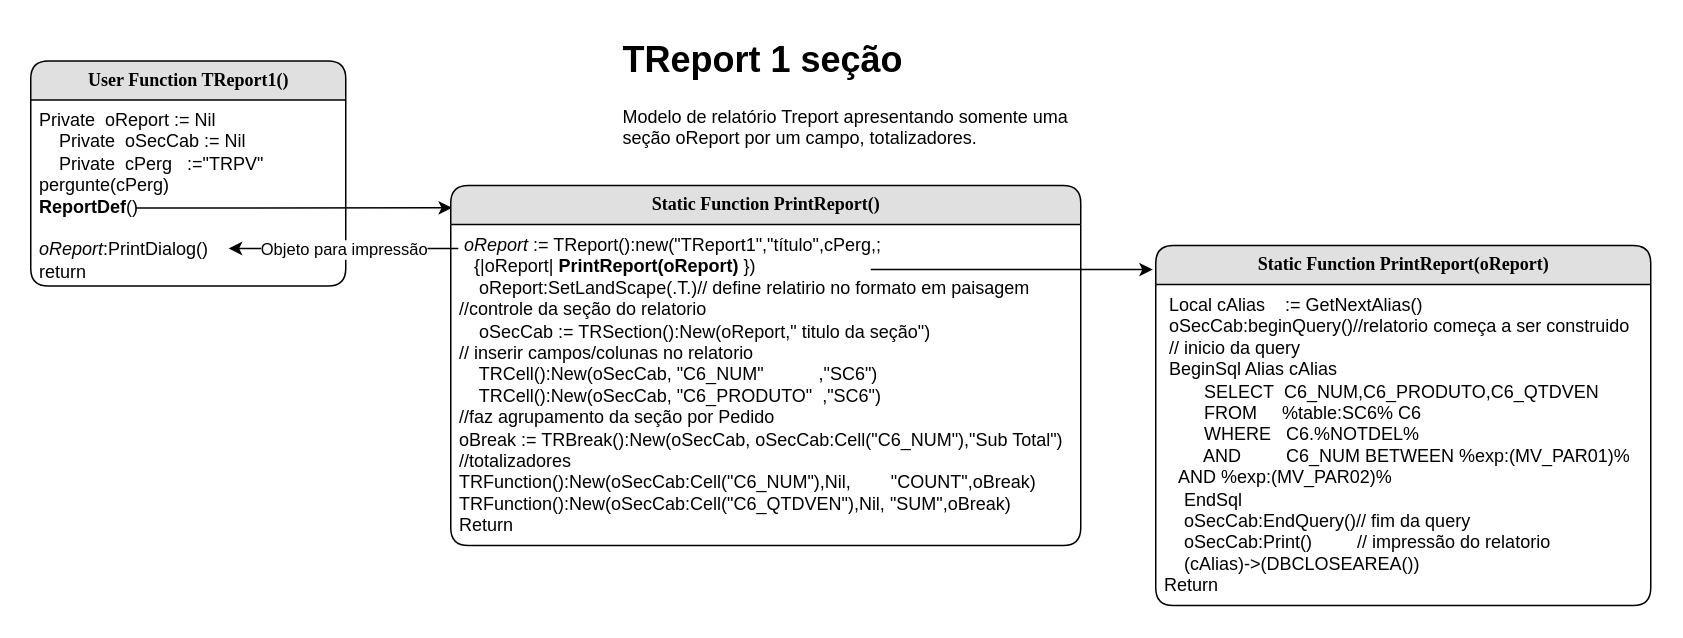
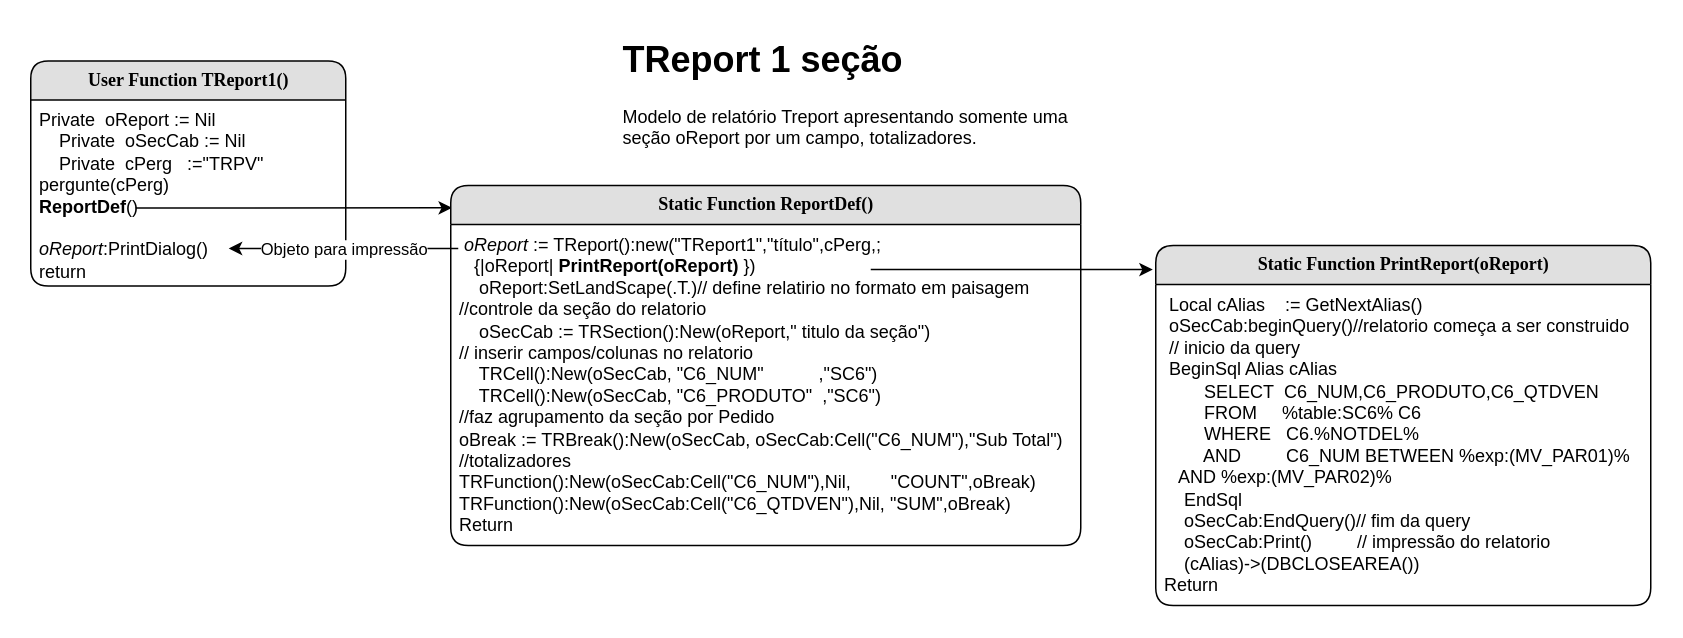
  <mxCell id="0" />
  <mxCell id="1" parent="0" />
  <mxCell id="2" value="&lt;b&gt;User Function TReport1()&lt;/b&gt;" style="swimlane;html=1;fontStyle=0;childLayout=stackLayout;horizontal=1;startSize=26;fillColor=#e0e0e0;horizontalStack=0;resizeParent=1;resizeLast=0;collapsible=1;marginBottom=0;swimlaneFillColor=#ffffff;align=center;rounded=1;shadow=0;comic=0;labelBackgroundColor=none;strokeWidth=1;fontFamily=Verdana;fontSize=12" parent="1" vertex="1"><mxGeometry x="20" y="40" width="210" height="150" as="geometry" /></mxCell>
  <mxCell id="3" value="&lt;div&gt;Private&amp;nbsp; oReport := Nil&lt;/div&gt;&lt;div&gt;&amp;nbsp; &amp;nbsp; Private&amp;nbsp; oSecCab := Nil&lt;/div&gt;&lt;div&gt;&amp;nbsp; &amp;nbsp; Private&amp;nbsp; cPerg&amp;nbsp; &amp;nbsp;:=&quot;TRPV&quot;&lt;br&gt;pergunte(cPerg)&lt;br&gt;&lt;b&gt;ReportDef&lt;/b&gt;()&lt;br&gt;&lt;br&gt;&lt;i&gt;oReport&lt;/i&gt;:PrintDialog()&lt;br&gt;return&lt;/div&gt;" style="text;html=1;strokeColor=none;fillColor=none;spacingLeft=4;spacingRight=4;whiteSpace=wrap;overflow=hidden;rotatable=0;points=[[0,0.5],[1,0.5]];portConstraint=eastwest;" parent="2" vertex="1"><mxGeometry y="26" width="210" height="124" as="geometry" /></mxCell>
  <mxCell id="4" value="" style="endArrow=classic;html=1;rounded=0;entryX=0.002;entryY=0.062;entryDx=0;entryDy=0;entryPerimeter=0;" parent="2" target="5" edge="1"><mxGeometry width="50" height="50" relative="1" as="geometry"><mxPoint x="70" y="98" as="sourcePoint" /><mxPoint x="260" y="100" as="targetPoint" /></mxGeometry></mxCell>
- <mxCell id="5" value="&lt;b&gt;Static Function PrintReport()&lt;/b&gt;" style="swimlane;html=1;fontStyle=0;childLayout=stackLayout;horizontal=1;startSize=26;fillColor=#e0e0e0;horizontalStack=0;resizeParent=1;resizeLast=0;collapsible=1;marginBottom=0;swimlaneFillColor=#ffffff;align=center;rounded=1;shadow=0;comic=0;labelBackgroundColor=none;strokeWidth=1;fontFamily=Verdana;fontSize=12" parent="1" vertex="1"><mxGeometry x="300" y="123" width="420" height="240" as="geometry" /></mxCell>
+ <mxCell id="5" value="&lt;b&gt;Static Function ReportDef()&lt;/b&gt;" style="swimlane;html=1;fontStyle=0;childLayout=stackLayout;horizontal=1;startSize=26;fillColor=#e0e0e0;horizontalStack=0;resizeParent=1;resizeLast=0;collapsible=1;marginBottom=0;swimlaneFillColor=#ffffff;align=center;rounded=1;shadow=0;comic=0;labelBackgroundColor=none;strokeWidth=1;fontFamily=Verdana;fontSize=12" parent="1" vertex="1"><mxGeometry x="300" y="123" width="420" height="240" as="geometry" /></mxCell>
  <mxCell id="6" value="" style="endArrow=classic;html=1;rounded=0;entryX=-0.006;entryY=0.067;entryDx=0;entryDy=0;entryPerimeter=0;" parent="5" target="8" edge="1"><mxGeometry width="50" height="50" relative="1" as="geometry"><mxPoint x="280" y="56" as="sourcePoint" /><mxPoint x="570" y="60" as="targetPoint" /></mxGeometry></mxCell>
  <mxCell id="7" value="&lt;div&gt;&amp;nbsp;&lt;i&gt;oReport &lt;/i&gt;:= TReport():new(&quot;TReport1&quot;,&quot;título&quot;,cPerg,;&lt;br&gt;&lt;span style=&quot;white-space: pre;&quot;&gt; &lt;/span&gt;&lt;span style=&quot;white-space: pre;&quot;&gt; &lt;/span&gt;&lt;span style=&quot;white-space: pre;&quot;&gt; &lt;/span&gt;{|oReport| &lt;b&gt;PrintReport(oReport)&lt;/b&gt; })&lt;/div&gt;&lt;div&gt;&amp;nbsp; &amp;nbsp; oReport:SetLandScape(.T.)// define relatirio no formato em paisagem&lt;br&gt;&lt;div&gt;//controle da seção do relatorio&lt;/div&gt;&lt;div&gt;&amp;nbsp; &amp;nbsp; oSecCab := TRSection():New(oReport,&quot; titulo da seção&quot;)&lt;br&gt;&lt;div&gt;// inserir campos/colunas no relatorio&lt;/div&gt;&lt;div&gt;&amp;nbsp; &amp;nbsp; TRCell():New(oSecCab, &quot;C6_NUM&quot;&amp;nbsp; &amp;nbsp; &amp;nbsp; &amp;nbsp; &amp;nbsp; &amp;nbsp;,&quot;SC6&quot;)&lt;br&gt;&lt;span style=&quot;background-color: initial;&quot;&gt;&amp;nbsp; &amp;nbsp; TRCell():New(oSecCab, &quot;C6_PRODUTO&quot;&amp;nbsp; ,&quot;SC6&quot;)&lt;/span&gt;&lt;/div&gt;&lt;div&gt;//faz agrupamento da seção por Pedido&lt;br&gt;&lt;div&gt;oBreak := TRBreak():New(oSecCab, oSecCab:Cell(&quot;C6_NUM&quot;),&quot;Sub Total&quot;)&lt;/div&gt;&lt;div&gt;//totalizadores&lt;/div&gt;&lt;div&gt;TRFunction():New(oSecCab:Cell(&quot;C6_NUM&quot;),Nil,&amp;nbsp; &amp;nbsp; &amp;nbsp; &amp;nbsp; &quot;COUNT&quot;,oBreak)&lt;/div&gt;&lt;div&gt;TRFunction():New(oSecCab:Cell(&quot;C6_QTDVEN&quot;),Nil, &quot;SUM&quot;,oBreak)&lt;/div&gt;&lt;div&gt;Return&amp;nbsp;&lt;/div&gt;&lt;/div&gt;&lt;br&gt;&lt;/div&gt;&lt;/div&gt;" style="text;html=1;strokeColor=none;fillColor=none;spacingLeft=4;spacingRight=4;whiteSpace=wrap;overflow=hidden;rotatable=0;points=[[0,0.5],[1,0.5]];portConstraint=eastwest;" parent="5" vertex="1"><mxGeometry y="26" width="420" height="214" as="geometry" /></mxCell>
  <mxCell id="8" value="&lt;b&gt;Static Function PrintReport(oReport)&lt;/b&gt;" style="swimlane;html=1;fontStyle=0;childLayout=stackLayout;horizontal=1;startSize=26;fillColor=#e0e0e0;horizontalStack=0;resizeParent=1;resizeLast=0;collapsible=1;marginBottom=0;swimlaneFillColor=#ffffff;align=center;rounded=1;shadow=0;comic=0;labelBackgroundColor=none;strokeWidth=1;fontFamily=Verdana;fontSize=12" parent="1" vertex="1"><mxGeometry x="770" y="163" width="330" height="240" as="geometry" /></mxCell>
  <mxCell id="9" value="&lt;div&gt;&amp;nbsp;Local cAlias&amp;nbsp; &amp;nbsp; := GetNextAlias()&lt;/div&gt;&lt;div&gt;&amp;nbsp;oSecCab:beginQuery()//relatorio começa a ser construido&lt;/div&gt;&lt;div&gt;&amp;nbsp;// inicio da query&lt;/div&gt;&lt;div&gt;&amp;nbsp;BeginSql Alias cAlias&lt;/div&gt;&lt;div&gt;&amp;nbsp; &amp;nbsp; &amp;nbsp; &amp;nbsp; SELECT&amp;nbsp; C6_NUM,C6_PRODUTO,C6_QTDVEN&lt;/div&gt;&lt;div&gt;&amp;nbsp; &amp;nbsp; &amp;nbsp; &amp;nbsp; FROM&amp;nbsp; &amp;nbsp; &amp;nbsp;%table:SC6% C6&amp;nbsp;&lt;span style=&quot;background-color: initial;&quot;&gt;&amp;nbsp; &amp;nbsp; &amp;nbsp;&lt;/span&gt;&lt;/div&gt;&lt;div&gt;&amp;nbsp; &amp;nbsp; &amp;nbsp; &amp;nbsp; WHERE&amp;nbsp; &amp;nbsp;C6.%NOTDEL%&lt;/div&gt;&lt;div&gt;&amp;nbsp; &amp;nbsp; &amp;nbsp; &amp;nbsp; AND&amp;nbsp; &amp;nbsp; &amp;nbsp; &amp;nbsp; &amp;nbsp;C6_NUM BETWEEN %exp:(MV_PAR01)% &lt;br&gt;&lt;span style=&quot;white-space: pre;&quot;&gt; &lt;/span&gt;&lt;span style=&quot;white-space: pre;&quot;&gt; &lt;/span&gt;&lt;span style=&quot;white-space: pre;&quot;&gt; &lt;/span&gt;AND %exp:(MV_PAR02)%&amp;nbsp; &amp;nbsp; &amp;nbsp; &amp;nbsp;&lt;/div&gt;&lt;div&gt;&amp;nbsp; &amp;nbsp; EndSql&amp;nbsp; &amp;nbsp; &amp;nbsp; &amp;nbsp;&amp;nbsp;&lt;/div&gt;&lt;div&gt;&amp;nbsp; &amp;nbsp; oSecCab:EndQuery()// fim da query&lt;/div&gt;&lt;div&gt;&amp;nbsp; &amp;nbsp; oSecCab:Print()&amp;nbsp; &amp;nbsp; &amp;nbsp; &amp;nbsp; &amp;nbsp;// impressão do relatorio&lt;/div&gt;&lt;div&gt;&amp;nbsp; &amp;nbsp; (cAlias)-&amp;gt;(DBCLOSEAREA())&lt;span style=&quot;background-color: initial;&quot;&gt;&amp;nbsp; &amp;nbsp; &amp;nbsp; &amp;nbsp;&amp;nbsp;&lt;/span&gt;&lt;/div&gt;&lt;div&gt;Return&lt;/div&gt;" style="text;html=1;strokeColor=none;fillColor=none;spacingLeft=4;spacingRight=4;whiteSpace=wrap;overflow=hidden;rotatable=0;points=[[0,0.5],[1,0.5]];portConstraint=eastwest;" parent="8" vertex="1"><mxGeometry y="26" width="330" height="214" as="geometry" /></mxCell>
  <mxCell id="10" value="" style="endArrow=classic;html=1;rounded=0;" parent="1" edge="1"><mxGeometry relative="1" as="geometry"><mxPoint x="305" y="165" as="sourcePoint" /><mxPoint x="152" y="165" as="targetPoint" /></mxGeometry></mxCell>
  <mxCell id="11" value="Objeto para impressão" style="edgeLabel;resizable=0;html=1;align=center;verticalAlign=middle;" parent="10" connectable="0" vertex="1"><mxGeometry relative="1" as="geometry" /></mxCell>
  <mxCell id="12" value="&lt;h1&gt;TReport 1 seção&lt;/h1&gt;&lt;p&gt;Modelo de relatório Treport apresentando somente uma seção oReport por um campo, totalizadores.&lt;/p&gt;" style="text;html=1;strokeColor=none;fillColor=none;spacing=5;spacingTop=-20;whiteSpace=wrap;overflow=hidden;rounded=0;" parent="1" vertex="1"><mxGeometry x="410" y="20" width="330" height="120" as="geometry" /></mxCell>
